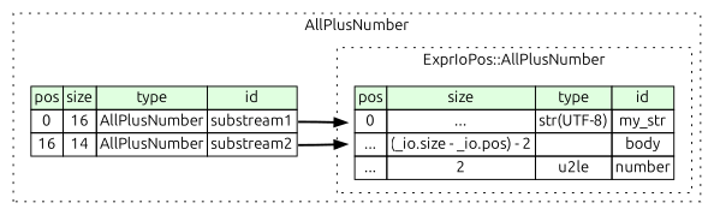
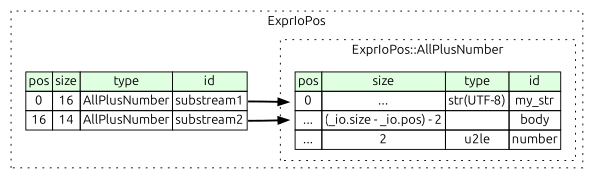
  digraph {
    rankdir=LR
    fontname=Ubuntu
    node [shape=plaintext fontname=Ubuntu]
    edge [style=bold fontname=Ubuntu]
    n1 [label=<<TABLE BORDER="0" CELLBORDER="1" CELLSPACING="0"> 				<TR><TD BGCOLOR="#E0FFE0">pos</TD><TD BGCOLOR="#E0FFE0">size</TD><TD BGCOLOR="#E0FFE0">type</TD><TD BGCOLOR="#E0FFE0">id</TD></TR> 				<TR><TD PORT="my_str_pos">0</TD><TD PORT="my_str_size">...</TD><TD>str(UTF-8)</TD><TD PORT="my_str_type">my_str</TD></TR> 				<TR><TD PORT="body_pos">...</TD><TD PORT="body_size">(_io.size - _io.pos) - 2</TD><TD></TD><TD PORT="body_type">body</TD></TR> 				<TR><TD PORT="number_pos">...</TD><TD PORT="number_size">2</TD><TD>u2le</TD><TD PORT="number_type">number</TD></TR> 			</TABLE>>]
    n2 [label=<<TABLE BORDER="0" CELLBORDER="1" CELLSPACING="0"> 			<TR><TD BGCOLOR="#E0FFE0">pos</TD><TD BGCOLOR="#E0FFE0">size</TD><TD BGCOLOR="#E0FFE0">type</TD><TD BGCOLOR="#E0FFE0">id</TD></TR> 			<TR><TD PORT="substream1_pos">0</TD><TD PORT="substream1_size">16</TD><TD>AllPlusNumber</TD><TD PORT="substream1_type">substream1</TD></TR> 			<TR><TD PORT="substream2_pos">16</TD><TD PORT="substream2_size">14</TD><TD>AllPlusNumber</TD><TD PORT="substream2_type">substream2</TD></TR> 		</TABLE>>]
    subgraph cluster_1 {
-     label=AllPlusNumber
+     label=ExprIoPos
      style=dotted
      n2
      subgraph cluster_2 {
        label="ExprIoPos::AllPlusNumber"
        style=dotted
        n1
      }
    }
    n2 -> n1 [tailport=substream1_type]
    n2 -> n1 [tailport=substream2_type]
  }
